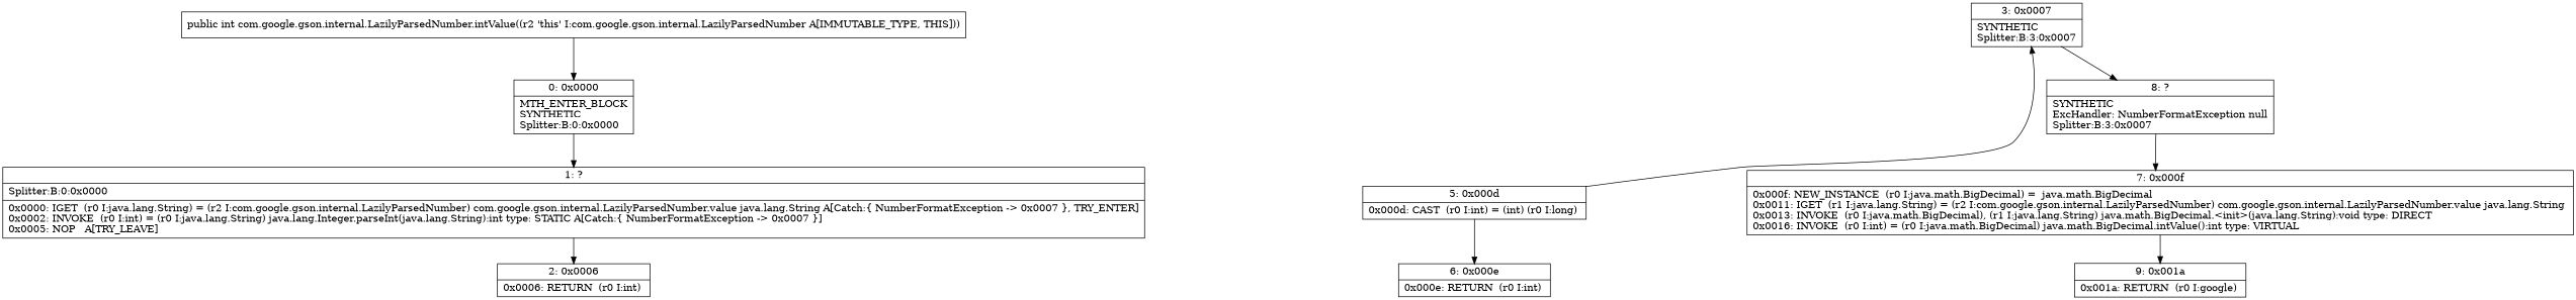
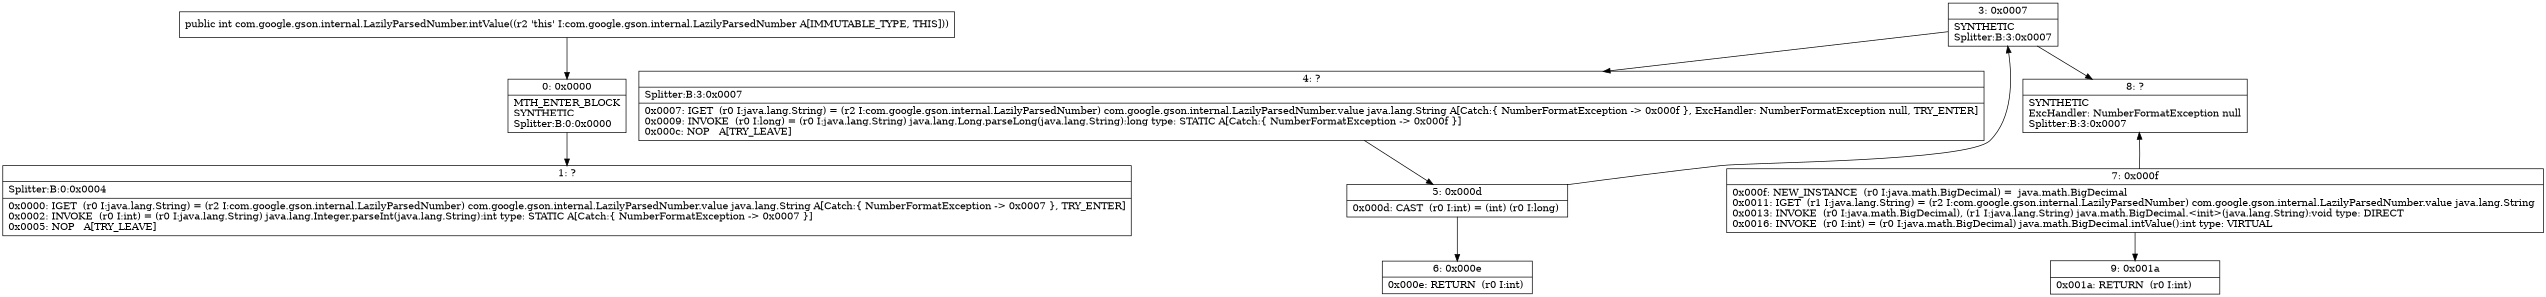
  digraph {
    node [shape=record]
    n1 [label="{0\:\ 0x0000|MTH_ENTER_BLOCK\lSYNTHETIC\lSplitter:B:0:0x0000\l}"]
-   n2 [label="{1\:\ ?|Splitter:B:0:0x0000\l|0x0000: IGET  (r0 I:java.lang.String) = (r2 I:com.google.gson.internal.LazilyParsedNumber) com.google.gson.internal.LazilyParsedNumber.value java.lang.String A[Catch:\{ NumberFormatException \-\> 0x0007 \}, TRY_ENTER]\l0x0002: INVOKE  (r0 I:int) = (r0 I:java.lang.String) java.lang.Integer.parseInt(java.lang.String):int type: STATIC A[Catch:\{ NumberFormatException \-\> 0x0007 \}]\l0x0005: NOP   A[TRY_LEAVE]\l}"]
-   n3 [label="{2\:\ 0x0006|0x0006: RETURN  (r0 I:int) \l}"]
+   n2 [label="{1\:\ ?|Splitter:B:0:0x0004\l|0x0000: IGET  (r0 I:java.lang.String) = (r2 I:com.google.gson.internal.LazilyParsedNumber) com.google.gson.internal.LazilyParsedNumber.value java.lang.String A[Catch:\{ NumberFormatException \-\> 0x0007 \}, TRY_ENTER]\l0x0002: INVOKE  (r0 I:int) = (r0 I:java.lang.String) java.lang.Integer.parseInt(java.lang.String):int type: STATIC A[Catch:\{ NumberFormatException \-\> 0x0007 \}]\l0x0005: NOP   A[TRY_LEAVE]\l}"]
    n4 [label="{3\:\ 0x0007|SYNTHETIC\lSplitter:B:3:0x0007\l}"]
+   n5 [label="{4\:\ ?|Splitter:B:3:0x0007\l|0x0007: IGET  (r0 I:java.lang.String) = (r2 I:com.google.gson.internal.LazilyParsedNumber) com.google.gson.internal.LazilyParsedNumber.value java.lang.String A[Catch:\{ NumberFormatException \-\> 0x000f \}, ExcHandler: NumberFormatException null, TRY_ENTER]\l0x0009: INVOKE  (r0 I:long) = (r0 I:java.lang.String) java.lang.Long.parseLong(java.lang.String):long type: STATIC A[Catch:\{ NumberFormatException \-\> 0x000f \}]\l0x000c: NOP   A[TRY_LEAVE]\l}"]
    n6 [label="{8\:\ ?|SYNTHETIC\lExcHandler: NumberFormatException null\lSplitter:B:3:0x0007\l}"]
    n7 [label="{5\:\ 0x000d|0x000d: CAST  (r0 I:int) = (int) (r0 I:long) \l}"]
    n8 [label="{7\:\ 0x000f|0x000f: NEW_INSTANCE  (r0 I:java.math.BigDecimal) =  java.math.BigDecimal \l0x0011: IGET  (r1 I:java.lang.String) = (r2 I:com.google.gson.internal.LazilyParsedNumber) com.google.gson.internal.LazilyParsedNumber.value java.lang.String \l0x0013: INVOKE  (r0 I:java.math.BigDecimal), (r1 I:java.lang.String) java.math.BigDecimal.\<init\>(java.lang.String):void type: DIRECT \l0x0016: INVOKE  (r0 I:int) = (r0 I:java.math.BigDecimal) java.math.BigDecimal.intValue():int type: VIRTUAL \l}"]
    n9 [label="{6\:\ 0x000e|0x000e: RETURN  (r0 I:int) \l}"]
-   n10 [label="{9\:\ 0x001a|0x001a: RETURN  (r0 I:google) \l}"]
+   n10 [label="{9\:\ 0x001a|0x001a: RETURN  (r0 I:int) \l}"]
    n11 [label="{public int com.google.gson.internal.LazilyParsedNumber.intValue((r2 'this' I:com.google.gson.internal.LazilyParsedNumber A[IMMUTABLE_TYPE, THIS])) }"]
    n1 -> n2
-   n2 -> n3
+   n4 -> n5
    n4 -> n6
-   n6 -> n8
+   n5 -> n7
+   n8 -> n6
    n7 -> n4
    n7 -> n9
    n8 -> n10
    n11 -> n1
  }
